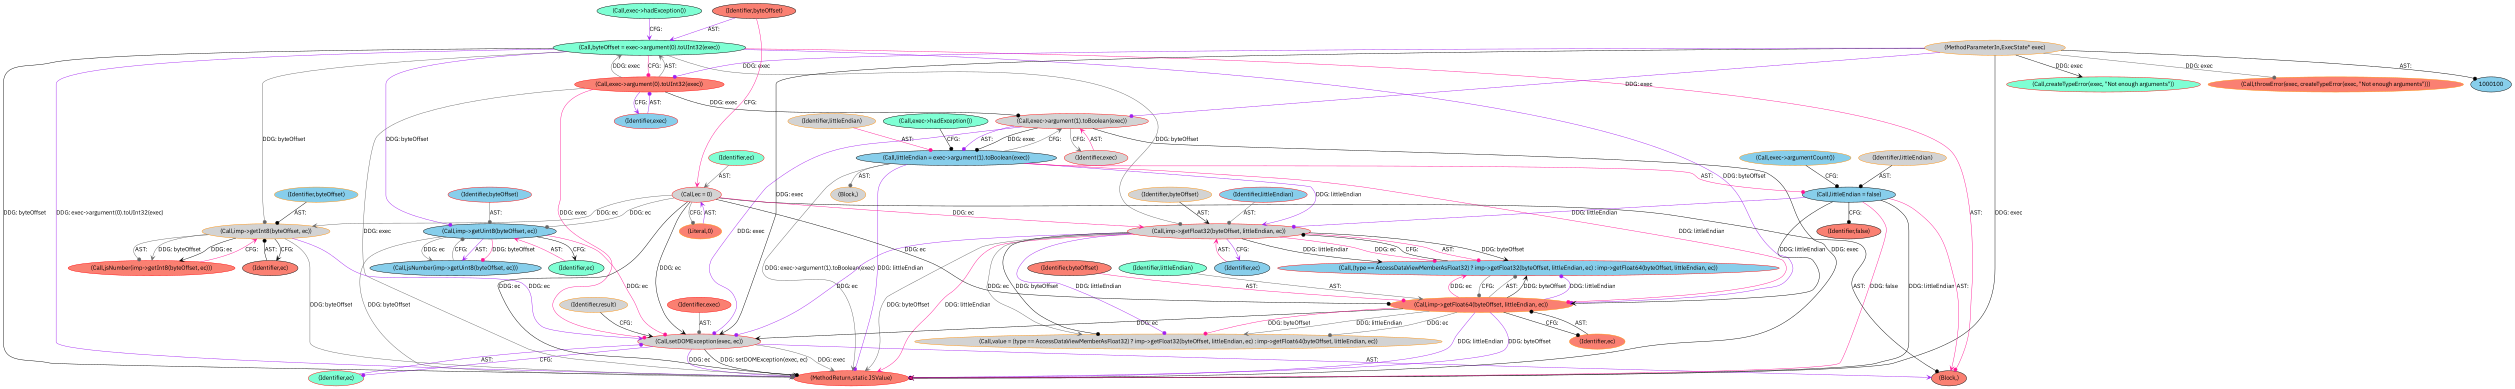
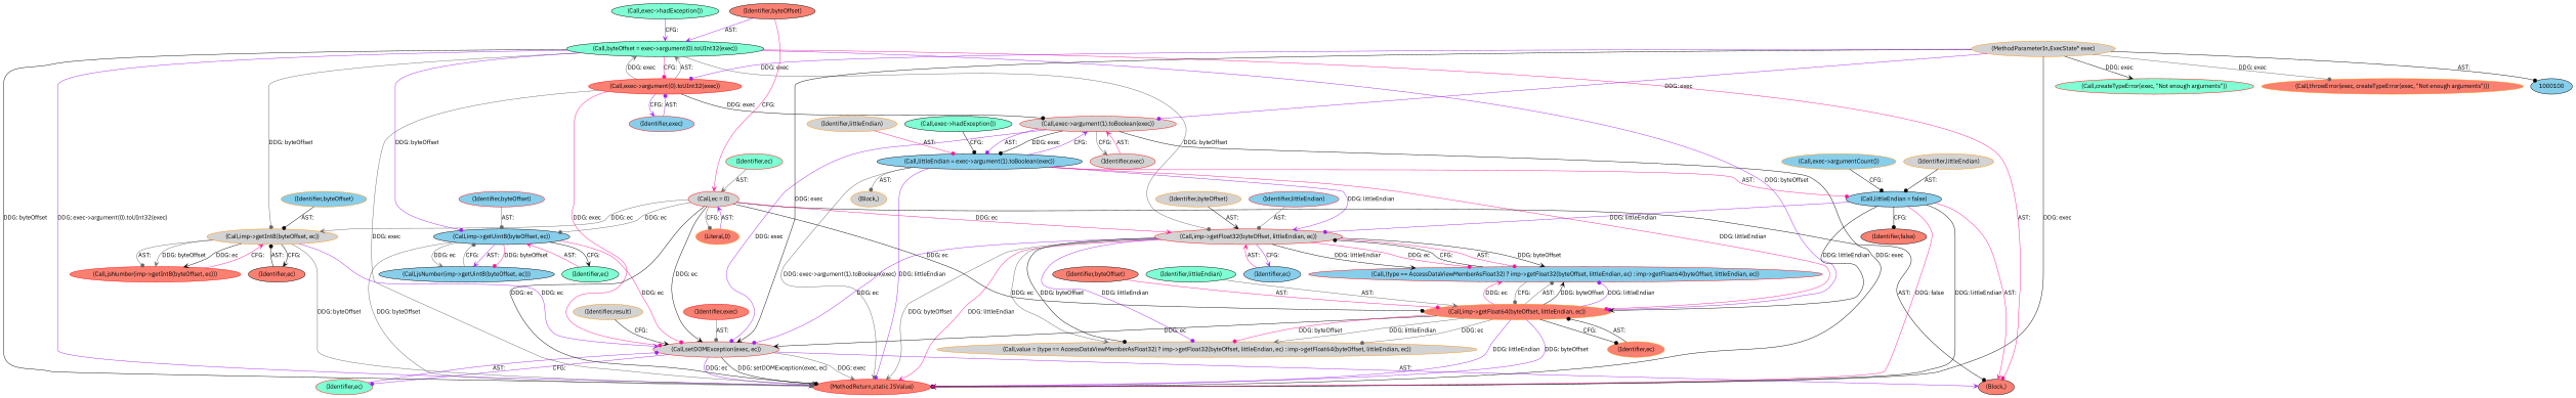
  digraph {
    fontname="IBM Plex Sans"
    node [color=red fillcolor=lightgrey fontname="IBM Plex Sans" style=filled]
    edge [arrowhead=dot color=black fontname="IBM Plex Sans"]
    n1 [label="(Call,setDOMException(exec, ec))"]
    n2 [fillcolor=aquamarine label="(Identifier,ec)"]
    n3 [color=black fillcolor=salmon label="(Block,)"]
    n4 [fillcolor=salmon label="(MethodReturn,static JSValue)"]
    n5 [fillcolor=salmon label="(Call,exec->argument(0).toUInt32(exec))"]
    n6 [label="(Call,exec->argument(1).toBoolean(exec))"]
    n7 [color=black fillcolor=aquamarine label="(Call,byteOffset = exec->argument(0).toUInt32(exec))"]
    n8 [fillcolor=skyblue label="(Identifier,exec)"]
    n9 [color=black fillcolor=skyblue label="(Call,littleEndian = exec->argument(1).toBoolean(exec))"]
    n10 [label="(Identifier,exec)"]
    n11 [label="(Call,imp->getFloat32(byteOffset, littleEndian, ec))"]
    n12 [color=darkorange fillcolor=salmon label="(Call,imp->getFloat64(byteOffset, littleEndian, ec))"]
    n13 [color=black fillcolor=skyblue label="(Call,imp->getUint8(byteOffset, ec))"]
    n14 [color=darkorange label="(Call,imp->getInt8(byteOffset, ec))"]
    n15 [color=darkorange label="(MethodParameterIn,ExecState* exec)"]
    n16 [fillcolor=aquamarine label="(Call,createTypeError(exec, \"Not enough arguments\"))"]
    n17 [color=darkorange fillcolor=salmon label="(Call,throwError(exec, createTypeError(exec, \"Not enough arguments\")))"]
    1000100 [color=black fillcolor=skyblue]
    n19 [color=black fillcolor=skyblue label="(Call,littleEndian = false)"]
    n20 [color=darkorange label="(Block,)"]
    n21 [label="(Call,ec = 0)"]
    n22 [color=darkorange fillcolor=salmon label="(Literal,0)"]
    n23 [color=black fillcolor=skyblue label="(Identifier,ec)"]
    n24 [color=darkorange label="(Call,value = (type == AccessDataViewMemberAsFloat32) ? imp->getFloat32(byteOffset, littleEndian, ec) : imp->getFloat64(byteOffset, littleEndian, ec))"]
    n25 [fillcolor=skyblue label="(Call,(type == AccessDataViewMemberAsFloat32) ? imp->getFloat32(byteOffset, littleEndian, ec) : imp->getFloat64(byteOffset, littleEndian, ec))"]
    n26 [color=darkorange fillcolor=salmon label="(Identifier,ec)"]
    n27 [color=black fillcolor=aquamarine label="(Identifier,ec)"]
    n28 [color=black fillcolor=skyblue label="(Call,jsNumber(imp->getUint8(byteOffset, ec)))"]
    n29 [color=black fillcolor=salmon label="(Identifier,ec)"]
    n30 [fillcolor=salmon label="(Call,jsNumber(imp->getInt8(byteOffset, ec)))"]
    n31 [color=black fillcolor=salmon label="(Identifier,false)"]
    n32 [fillcolor=aquamarine label="(Identifier,ec)"]
    n33 [color=black fillcolor=aquamarine label="(Call,exec->hadException())"]
    n34 [color=darkorange label="(Identifier,littleEndian)"]
    n35 [fillcolor=salmon label="(Identifier,exec)"]
    n36 [color=black fillcolor=salmon label="(Identifier,byteOffset)"]
    n37 [color=black fillcolor=aquamarine label="(Identifier,littleEndian)"]
    n38 [color=darkorange label="(Identifier,byteOffset)"]
    n39 [color=darkorange label="(Identifier,littleEndian)"]
    n40 [color=black fillcolor=salmon label="(Identifier,byteOffset)"]
    n41 [color=darkorange fillcolor=skyblue label="(Identifier,byteOffset)"]
    n42 [color=black fillcolor=aquamarine label="(Call,exec->hadException())"]
    n43 [fillcolor=skyblue label="(Identifier,littleEndian)"]
    n44 [color=darkorange fillcolor=skyblue label="(Call,exec->argumentCount())"]
    n45 [color=darkorange label="(Identifier,result)"]
    n46 [fillcolor=skyblue label="(Identifier,byteOffset)"]
    n1 -> n2 [color=purple label="CFG: "]
    n1 -> n3 [arrowhead=vee color=purple label="AST: "]
    n1 -> n4 [color=purple label="DDG: ec"]
    n1 -> n4 [arrowhead=vee label="DDG: setDOMException(exec, ec)"]
    n1 -> n4 [arrowhead=vee color=gray40 label="DDG: exec"]
    n2 -> n1 [color=purple label="AST: "]
    n5 -> n1 [color=deeppink label="DDG: exec"]
    n5 -> n4 [arrowhead=vee color=gray40 label="DDG: exec"]
    n5 -> n6 [label="DDG: exec"]
    n5 -> n7 [arrowhead=vee color=gray40 label="AST: "]
    n5 -> n7 [arrowhead=vee color=gray40 label="DDG: exec"]
    n5 -> n8 [arrowhead=vee color=purple label="CFG: "]
    n6 -> n1 [color=purple label="DDG: exec"]
    n6 -> n4 [arrowhead=vee label="DDG: exec"]
    n6 -> n9 [color=purple label="AST: "]
    n6 -> n9 [label="DDG: exec"]
    n6 -> n10 [arrowhead=vee color=gray40 label="CFG: "]
    n7 -> n3 [color=deeppink label="AST: "]
    n7 -> n4 [arrowhead=vee label="DDG: byteOffset"]
    n7 -> n4 [arrowhead=vee color=purple label="DDG: exec->argument(0).toUInt32(exec)"]
    n7 -> n5 [color=deeppink label="CFG: "]
    n7 -> n11 [color=gray40 label="DDG: byteOffset"]
    n7 -> n12 [color=purple label="DDG: byteOffset"]
    n7 -> n13 [color=purple label="DDG: byteOffset"]
    n7 -> n14 [color=gray40 label="DDG: byteOffset"]
    n8 -> n5 [color=purple label="AST: "]
    n9 -> n4 [color=purple label="DDG: littleEndian"]
    n9 -> n4 [arrowhead=vee color=gray40 label="DDG: exec->argument(1).toBoolean(exec)"]
-   n9 -> n6 [arrowhead=vee color=gray40 label="CFG: "]
+   n9 -> n6 [arrowhead=vee color=purple label="CFG: "]
    n9 -> n11 [arrowhead=vee color=purple label="DDG: littleEndian"]
    n9 -> n12 [color=deeppink label="DDG: littleEndian"]
    n9 -> n19 [color=deeppink label="AST: "]
    n9 -> n20 [color=gray40 label="AST: "]
    n10 -> n6 [arrowhead=vee color=deeppink label="AST: "]
    n11 -> n1 [color=purple label="DDG: ec"]
    n11 -> n4 [arrowhead=vee color=deeppink label="DDG: littleEndian"]
    n11 -> n4 [arrowhead=vee color=gray40 label="DDG: byteOffset"]
    n11 -> n23 [arrowhead=vee color=purple label="CFG: "]
    n11 -> n24 [label="DDG: byteOffset"]
    n11 -> n24 [color=purple label="DDG: littleEndian"]
    n11 -> n24 [arrowhead=vee color=gray40 label="DDG: ec"]
    n11 -> n25 [color=deeppink label="AST: "]
    n11 -> n25 [arrowhead=vee label="DDG: byteOffset"]
    n11 -> n25 [arrowhead=vee label="DDG: littleEndian"]
    n11 -> n25 [color=deeppink label="DDG: ec"]
    n12 -> n1 [arrowhead=vee label="DDG: ec"]
    n12 -> n4 [color=purple label="DDG: byteOffset"]
    n12 -> n4 [arrowhead=vee color=purple label="DDG: littleEndian"]
    n12 -> n24 [color=deeppink label="DDG: byteOffset"]
    n12 -> n24 [arrowhead=vee color=gray40 label="DDG: littleEndian"]
    n12 -> n24 [color=gray40 label="DDG: ec"]
    n12 -> n25 [color=gray40 label="AST: "]
    n12 -> n25 [arrowhead=vee label="DDG: byteOffset"]
    n12 -> n25 [color=purple label="DDG: littleEndian"]
    n12 -> n25 [arrowhead=vee color=deeppink label="DDG: ec"]
    n12 -> n26 [label="CFG: "]
    n13 -> n1 [color=deeppink label="DDG: ec"]
    n13 -> n4 [color=gray40 label="DDG: byteOffset"]
    n13 -> n27 [arrowhead=vee label="CFG: "]
    n13 -> n28 [arrowhead=vee color=purple label="AST: "]
    n13 -> n28 [color=deeppink label="DDG: byteOffset"]
    n13 -> n28 [arrowhead=vee color=gray40 label="DDG: ec"]
    n14 -> n1 [arrowhead=vee color=purple label="DDG: ec"]
    n14 -> n4 [color=gray40 label="DDG: byteOffset"]
    n14 -> n29 [arrowhead=vee label="CFG: "]
    n14 -> n30 [color=gray40 label="AST: "]
    n14 -> n30 [arrowhead=vee color=gray40 label="DDG: byteOffset"]
    n14 -> n30 [arrowhead=vee label="DDG: ec"]
    n15 -> n1 [arrowhead=vee label="DDG: exec"]
    n15 -> n4 [label="DDG: exec"]
    n15 -> n5 [color=purple label="DDG: exec"]
    n15 -> n6 [color=purple label="DDG: exec"]
    n15 -> n16 [arrowhead=vee label="DDG: exec"]
    n15 -> n17 [color=gray40 label="DDG: exec"]
    n15 -> 1000100 [label="AST: "]
    n19 -> n3 [arrowhead=vee color=deeppink label="AST: "]
    n19 -> n4 [arrowhead=vee label="DDG: littleEndian"]
    n19 -> n4 [arrowhead=vee color=deeppink label="DDG: false"]
    n19 -> n11 [color=purple label="DDG: littleEndian"]
    n19 -> n12 [arrowhead=vee label="DDG: littleEndian"]
    n19 -> n31 [label="CFG: "]
    n21 -> n1 [arrowhead=vee label="DDG: ec"]
    n21 -> n3 [label="AST: "]
    n21 -> n4 [label="DDG: ec"]
    n21 -> n11 [arrowhead=vee color=deeppink label="DDG: ec"]
    n21 -> n12 [label="DDG: ec"]
    n21 -> n13 [color=gray40 label="DDG: ec"]
    n21 -> n14 [arrowhead=vee color=gray40 label="DDG: ec"]
    n21 -> n22 [color=gray40 label="CFG: "]
    n22 -> n21 [arrowhead=vee color=purple label="AST: "]
    n23 -> n11 [arrowhead=vee color=deeppink label="AST: "]
    n25 -> n11 [label="CFG: "]
    n25 -> n12 [color=gray40 label="CFG: "]
    n26 -> n12 [label="AST: "]
    n27 -> n13 [arrowhead=vee color=deeppink label="AST: "]
    n28 -> n13 [color=gray40 label="CFG: "]
    n29 -> n14 [label="AST: "]
    n30 -> n14 [arrowhead=vee color=deeppink label="CFG: "]
    n32 -> n21 [arrowhead=vee color=gray40 label="AST: "]
    n33 -> n9 [label="CFG: "]
    n34 -> n9 [color=deeppink label="AST: "]
    n35 -> n1 [color=gray40 label="AST: "]
    n36 -> n12 [color=deeppink label="AST: "]
    n37 -> n12 [arrowhead=vee color=gray40 label="AST: "]
    n38 -> n11 [arrowhead=vee label="AST: "]
    n39 -> n19 [label="AST: "]
    n40 -> n7 [arrowhead=vee color=purple label="AST: "]
    n40 -> n21 [arrowhead=vee color=deeppink label="CFG: "]
    n41 -> n14 [label="AST: "]
    n42 -> n7 [arrowhead=vee color=purple label="CFG: "]
    n43 -> n11 [color=gray40 label="AST: "]
    n44 -> n19 [label="CFG: "]
    n45 -> n1 [arrowhead=vee label="CFG: "]
    n46 -> n13 [color=gray40 label="AST: "]
  }
